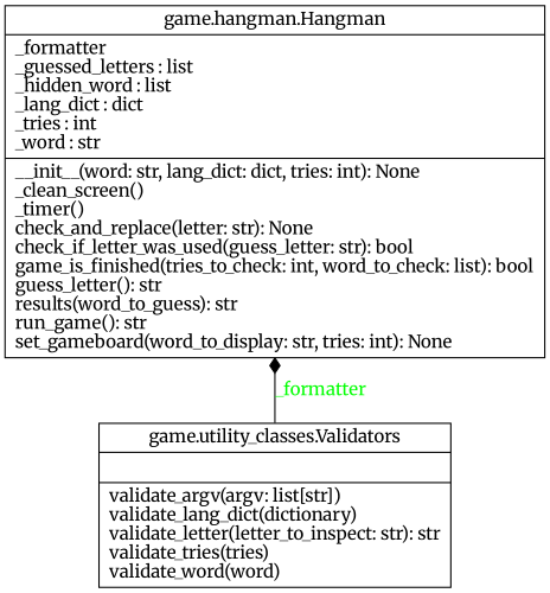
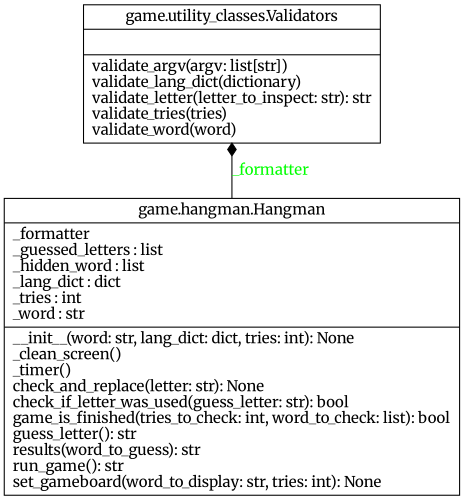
  digraph {
    rankdir=BT
    fontname=Merriweather
    node [color=black fontcolor=black shape=record style=solid fontname=Merriweather]
    n1 [label="{game.hangman.Hangman|_formatter\l_guessed_letters : list\l_hidden_word : list\l_lang_dict : dict\l_tries : int\l_word : str\l|__init__(word: str, lang_dict: dict, tries: int): None\l_clean_screen()\l_timer()\lcheck_and_replace(letter: str): None\lcheck_if_letter_was_used(guess_letter: str): bool\lgame_is_finished(tries_to_check: int, word_to_check: list): bool\lguess_letter(): str\lresults(word_to_guess): str\lrun_game(): str\lset_gameboard(word_to_display: str, tries: int): None\l}"]
    n2 [label="{game.utility_classes.Validators|\l|validate_argv(argv: list[str])\lvalidate_lang_dict(dictionary)\lvalidate_letter(letter_to_inspect: str): str\lvalidate_tries(tries)\lvalidate_word(word)\l}"]
-   n2 -> n1 [arrowhead=diamond arrowtail=none fontcolor=green label=_formatter style=solid fontname=Merriweather]
+   n1 -> n2 [arrowhead=diamond arrowtail=none fontcolor=green label=_formatter style=solid fontname=Merriweather]
  }
